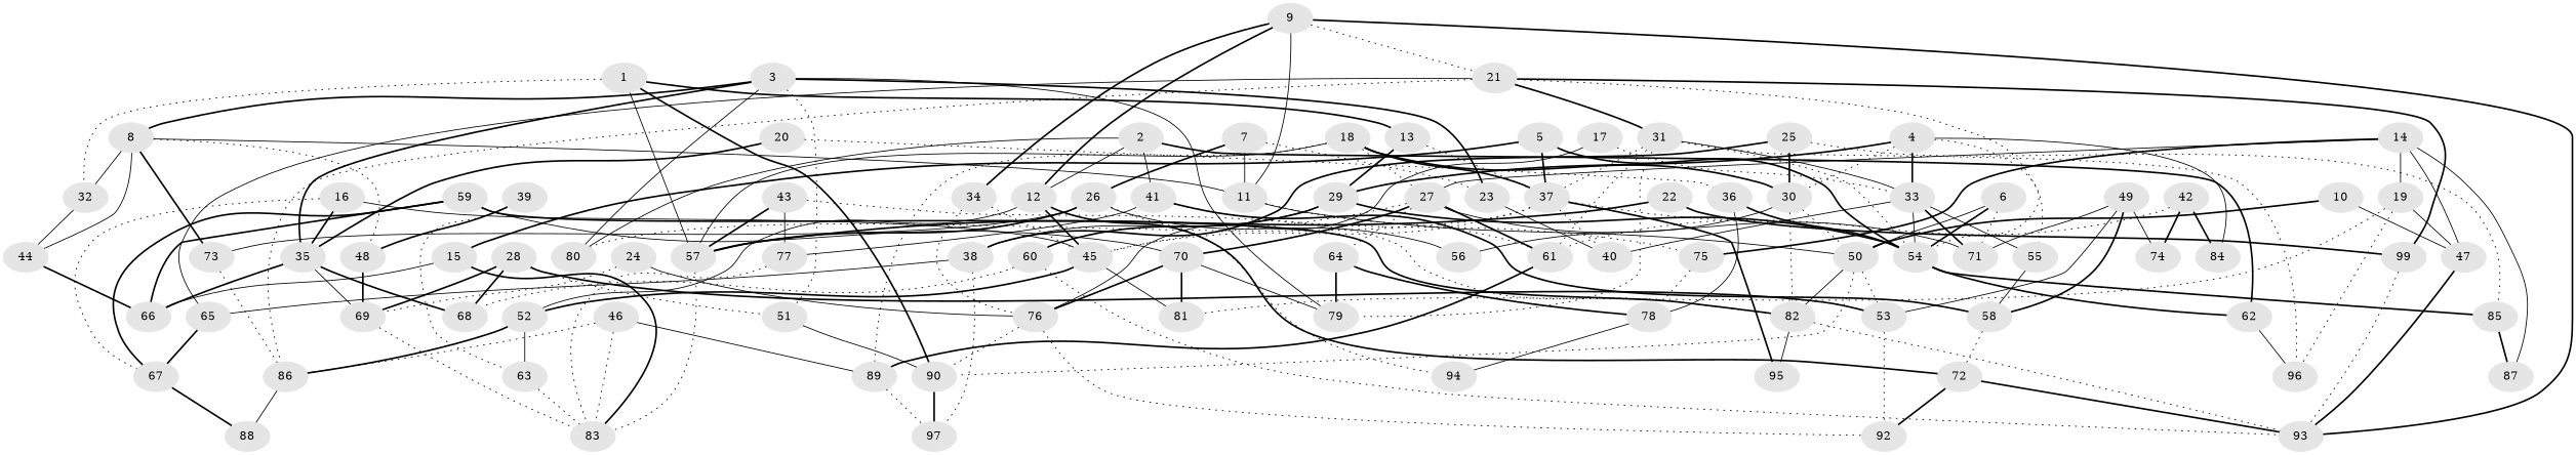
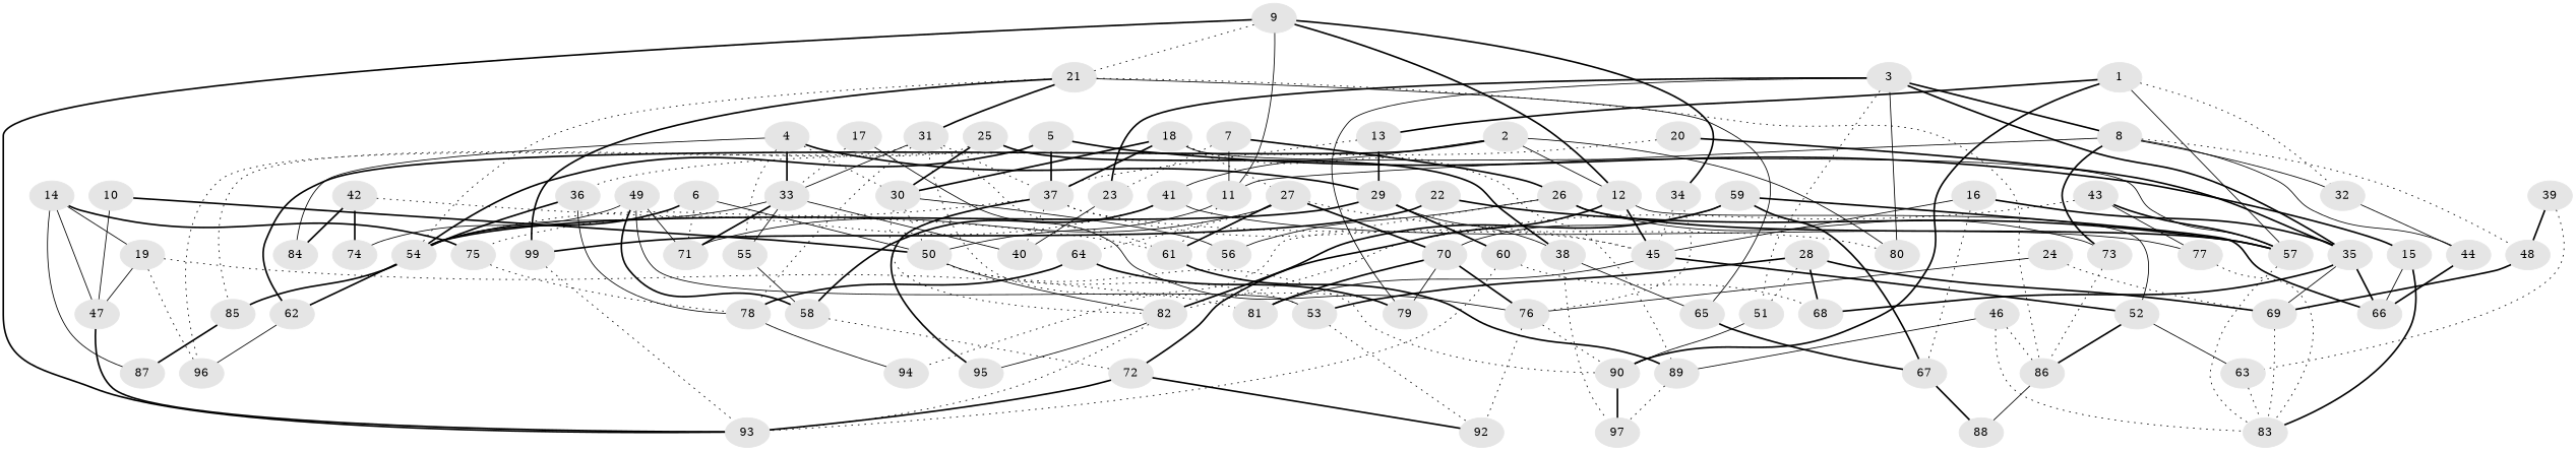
  graph {
    node [color=gray90 style=filled]
    edge [style=bold]
    1
    13
    32
    57
    90
    29
    37
    44
    83
    97
    2
    12
    41
    62
    80
    45
    52
    72
    75
    58
    77
    96
    3
    8
    23
    35
    51
    79
    11
    48
    73
    40
    66
    69
    68
    4
    30
    33
    55
    84
    54
    38
    60
    50
    56
    82
    71
    5
    15
    95
    85
    6
    53
    7
    26
    61
    94
    86
    9
    21
    34
    93
    31
    65
    n65 [label=99]
    76
    10
    47
    89
    81
    63
    92
    14
    19
    27
    87
    64
    70
    78
    16
    67
    88
    17
    18
    20
    36
    22
    24
    25
    28
    39
    42
    74
    43
    46
    49
    59
    1 -- 13
    1 -- 32 [style=dotted]
    1 -- 57 [style=solid]
    1 -- 90
    13 -- 29
    13 -- 37 [style=dotted]
    32 -- 44 [style=solid]
    57 -- 83 [style=dotted]
    90 -- 97
    29 -- 54
    29 -- 38 [style=solid]
    29 -- 60
    37 -- 80 [style=dotted]
    37 -- 45 [style=dotted]
    37 -- 40 [style=dotted]
    37 -- 54 [style=dotted]
    37 -- 95
    44 -- 66
    2 -- 12 [style=solid]
    2 -- 41 [style=solid]
    2 -- 62
    2 -- 80 [style=solid]
    12 -- 45
    12 -- 52 [style=solid]
    12 -- 72
    41 -- 75 [style=dotted]
    41 -- 58
    41 -- 77 [style=solid]
    62 -- 96 [style=solid]
    45 -- 52
    45 -- 81 [style=solid]
    52 -- 86
    52 -- 63 [style=solid]
    72 -- 93
    72 -- 92
    75 -- 78 [style=dotted]
    58 -- 72 [style=dotted]
    77 -- 83 [style=dotted]
    3 -- 80 [style=solid]
    3 -- 8
    3 -- 23
    3 -- 35
    3 -- 51 [style=dotted]
    3 -- 79 [style=solid]
    8 -- 32 [style=solid]
    8 -- 44 [style=solid]
    8 -- 11 [style=solid]
    8 -- 48 [style=dotted]
    8 -- 73
    23 -- 40 [style=solid]
    35 -- 66
    35 -- 69 [style=solid]
    35 -- 68
    51 -- 90 [style=solid]
    11 -- 50 [style=solid]
    11 -- 61 [style=dotted]
    48 -- 69
    73 -- 86 [style=dotted]
    69 -- 83 [style=dotted]
    4 -- 29
    4 -- 30 [style=dotted]
    4 -- 33
    4 -- 55 [style=dotted]
    4 -- 84 [style=solid]
    30 -- 50 [style=dotted]
    30 -- 56 [style=solid]
    30 -- 82 [style=dotted]
    33 -- 40 [style=solid]
    33 -- 55 [style=solid]
    33 -- 54 [style=solid]
    33 -- 71
    55 -- 58 [style=solid]
    54 -- 62
    54 -- 85
    38 -- 97 [style=dotted]
    38 -- 65 [style=solid]
    60 -- 68 [style=dotted]
    60 -- 93 [style=dotted]
    50 -- 90 [style=dotted]
    50 -- 82 [style=solid]
    50 -- 53 [style=dotted]
    82 -- 95 [style=solid]
    82 -- 93 [style=dotted]
    5 -- 37
    5 -- 54
    5 -- 15
    15 -- 83
    15 -- 66 [style=solid]
    85 -- 87
    6 -- 54
    6 -- 50 [style=solid]
    6 -- 71 [style=dotted]
    53 -- 92 [style=dotted]
    7 -- 23 [style=dotted]
    7 -- 11 [style=solid]
    7 -- 26
    26 -- 57
    26 -- 73 [style=solid]
    26 -- 56 [style=solid]
    26 -- 94 [style=dotted]
    61 -- 89
    86 -- 88 [style=solid]
    9 -- 12
    9 -- 11 [style=solid]
    9 -- 21 [style=dotted]
    9 -- 34
    9 -- 93
    21 -- 54 [style=dotted]
    21 -- 86 [style=dotted]
    21 -- 31
    21 -- 65 [style=solid]
    21 -- n65
    34 -- 45 [style=dotted]
    34 -- 76 [style=dotted]
    31 -- 37 [style=dotted]
    31 -- 96 [style=dotted]
    31 -- 79 [style=dotted]
    31 -- 33 [style=solid]
    31 -- 61 [style=dotted]
-   31 -- 54 [style=dotted]
+   31 -- 78 [style=dotted]
    65 -- 67
    n65 -- 93 [style=dotted]
    76 -- 90 [style=dotted]
    76 -- 92 [style=dotted]
    10 -- 50
    10 -- 47 [style=solid]
    47 -- 93
    89 -- 97 [style=dotted]
    63 -- 83 [style=dotted]
    14 -- 75
    14 -- 47 [style=solid]
    14 -- 19 [style=solid]
-   14 -- 27 [style=solid]
    14 -- 87 [style=solid]
    19 -- 96 [style=dotted]
    19 -- 47 [style=solid]
    19 -- 81 [style=dotted]
    27 -- 45 [style=dotted]
    27 -- 71 [style=solid]
    27 -- 61
    27 -- 64 [style=dotted]
    27 -- 70
    64 -- 79
    64 -- 78
    70 -- 79 [style=solid]
    70 -- 76
    70 -- 81
    78 -- 94 [style=solid]
    16 -- 45 [style=solid]
    16 -- 35
    16 -- 67 [style=dotted]
    67 -- 88
    17 -- 33 [style=dotted]
    17 -- 76 [style=solid]
    18 -- 57 [style=solid]
    18 -- 37
    18 -- 30
    18 -- 89 [style=dotted]
    18 -- 27 [style=dotted]
    20 -- 35
    20 -- 36 [style=dotted]
    36 -- 54
    36 -- 78 [style=solid]
    22 -- 57
    22 -- n65
    24 -- 69 [style=dotted]
    24 -- 76 [style=solid]
    25 -- 30
    25 -- 38
    25 -- 85 [style=dotted]
    28 -- 51 [style=dotted]
    28 -- 69
    28 -- 68
    28 -- 53
    39 -- 48
    39 -- 63 [style=dotted]
    42 -- 84
    42 -- 61 [style=dotted]
    42 -- 74
    43 -- 57
    43 -- 77 [style=solid]
    43 -- 82 [style=dotted]
    46 -- 83 [style=dotted]
    46 -- 86 [style=dotted]
    46 -- 89 [style=solid]
    49 -- 58
    49 -- 71 [style=solid]
    49 -- 53 [style=solid]
    49 -- 74 [style=solid]
    59 -- 66
    59 -- 82
    59 -- 70 [style=solid]
    59 -- 67
  }
